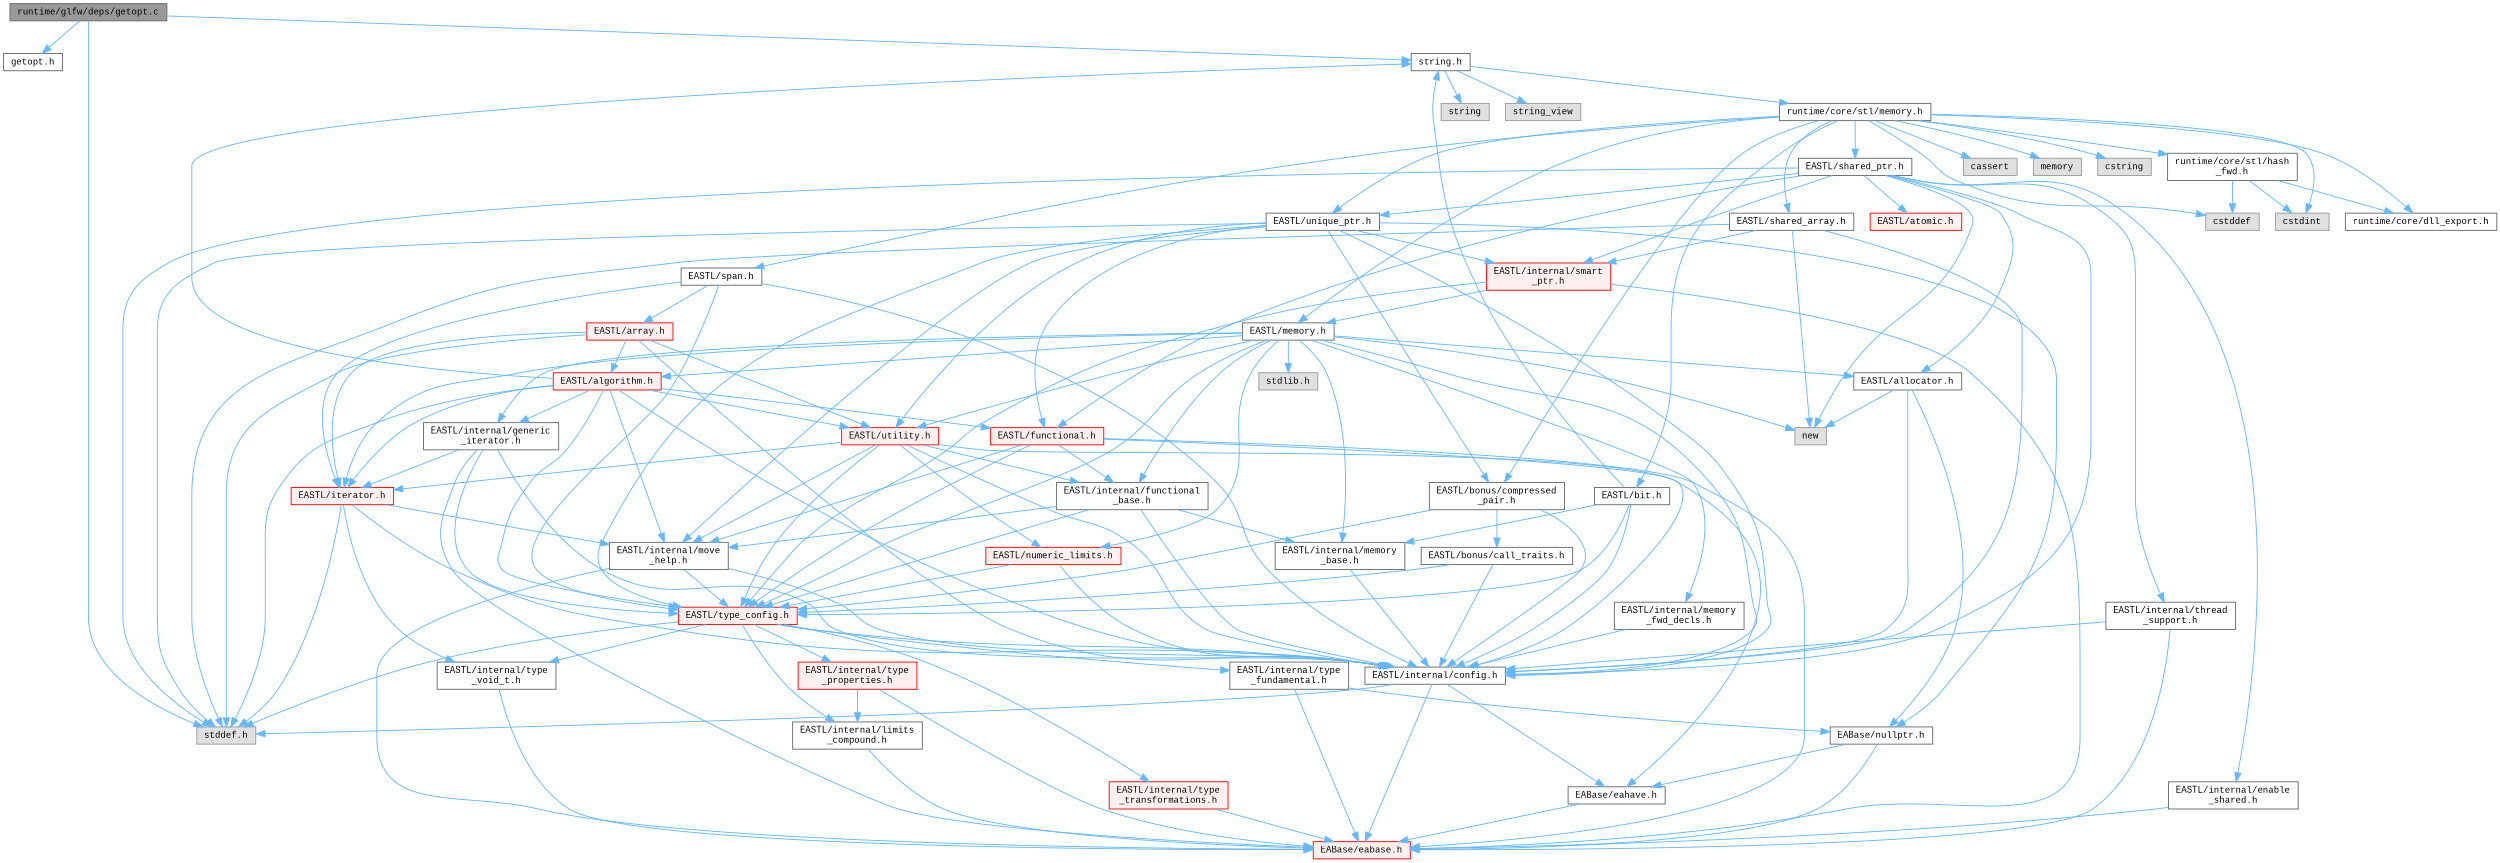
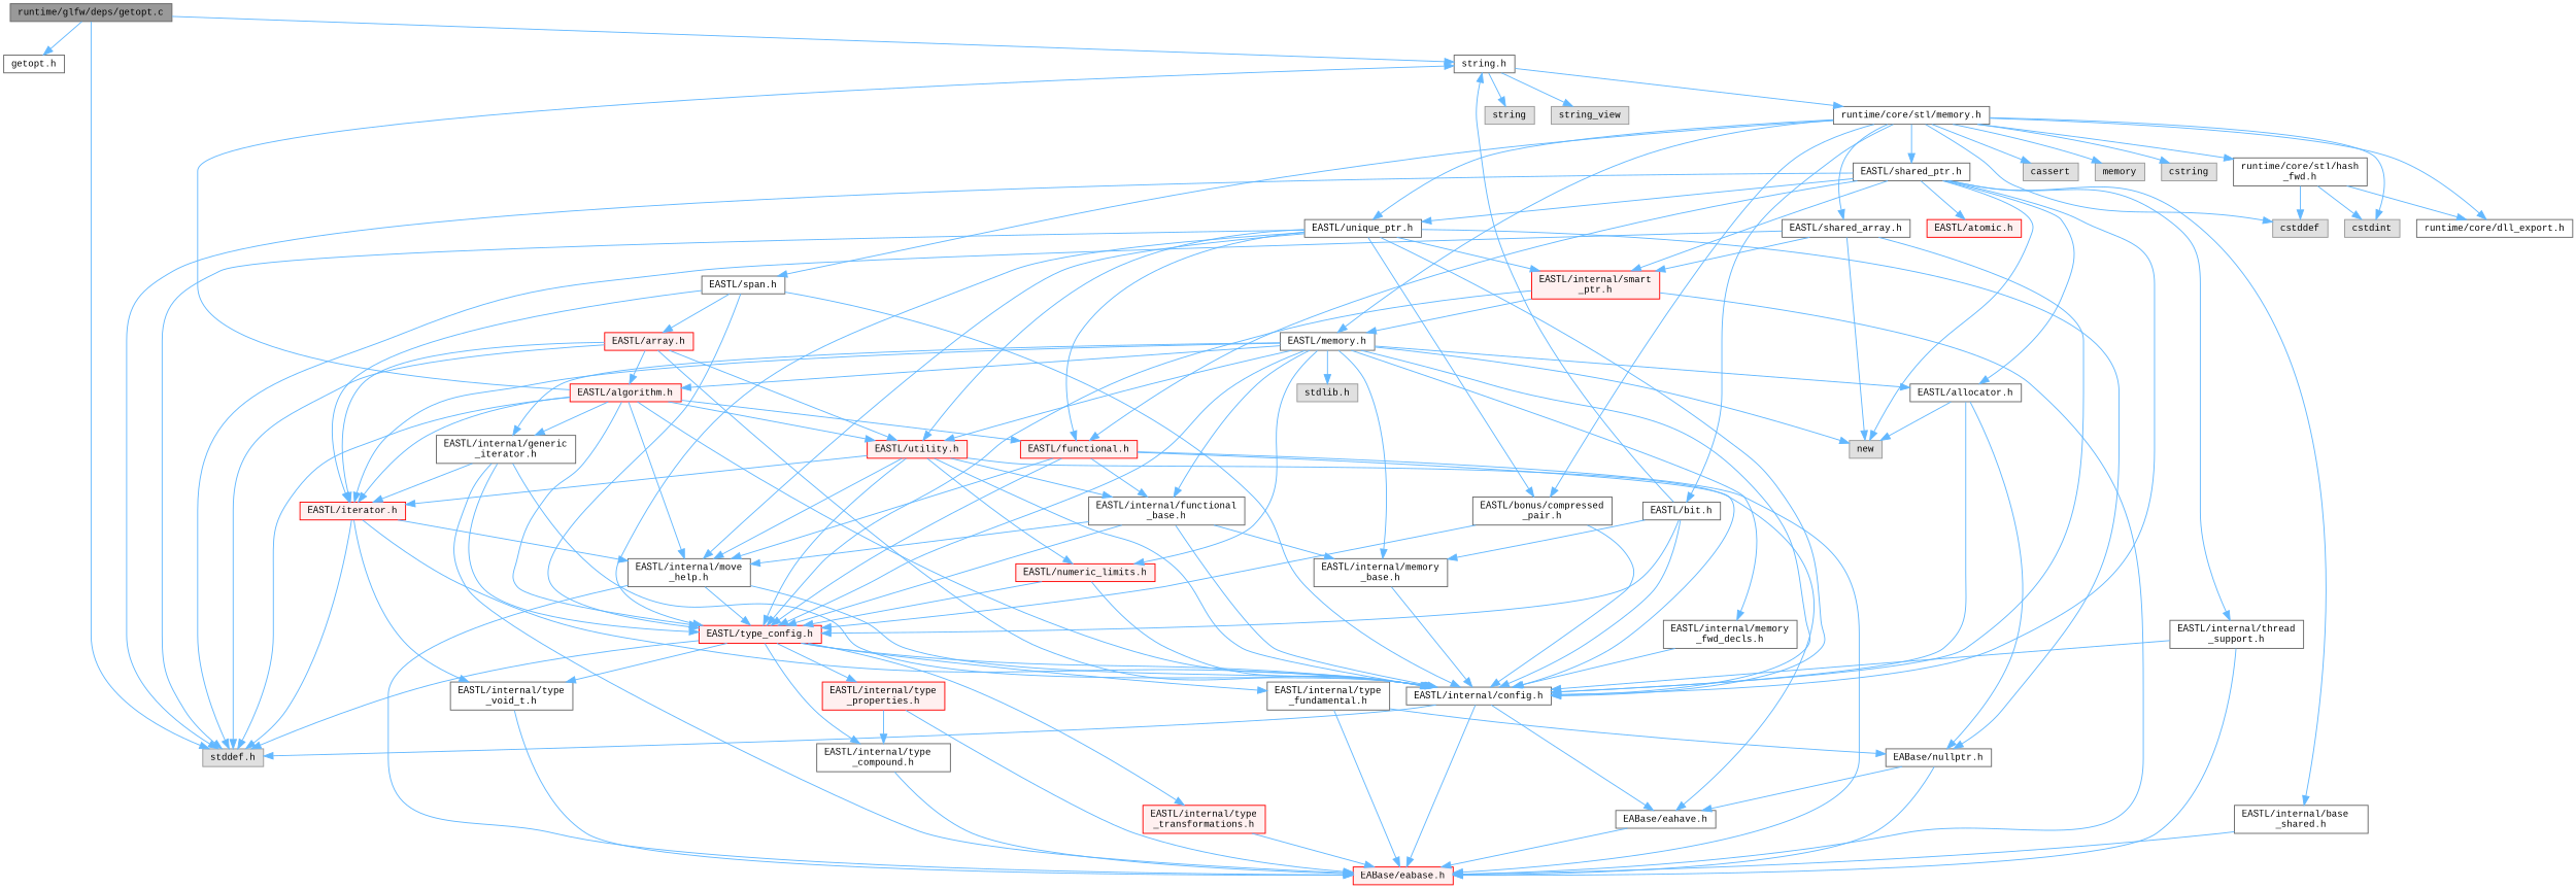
  digraph {
    fontname="Liberation Mono"
    node [color=grey40 fillcolor=white fontname="Liberation Mono" fontsize=10 shape=box style=filled]
    edge [color=steelblue1 fontname="Liberation Mono" fontsize=10 labelfontname=Helvetica labelfontsize=10 style=solid]
    n1 [color=gray40 fillcolor=grey60 fontcolor=black height=0.2 label="runtime/glfw/deps/getopt.c" width=0.4]
    n2 [height=0.2 label="getopt.h" width=0.4]
    n3 [color=grey60 fillcolor="#E0E0E0" height=0.2 label="stddef.h" width=0.4]
    n4 [height=0.2 label="string.h" width=0.4]
    n5 [color=grey60 fillcolor="#E0E0E0" height=0.2 label=string width=0.4]
    n6 [color=grey60 fillcolor="#E0E0E0" height=0.2 label=string_view width=0.4]
    n7 [height=0.2 label="runtime/core/stl/memory.h" width=0.4]
    n8 [color=grey60 fillcolor="#E0E0E0" height=0.2 label=cstddef width=0.4]
    n9 [color=grey60 fillcolor="#E0E0E0" height=0.2 label=cstdint width=0.4]
    n10 [color=grey60 fillcolor="#E0E0E0" height=0.2 label=cassert width=0.4]
    n11 [color=grey60 fillcolor="#E0E0E0" height=0.2 label=memory width=0.4]
    n12 [color=grey60 fillcolor="#E0E0E0" height=0.2 label=cstring width=0.4]
    n13 [height=0.2 label="EASTL/bit.h" width=0.4]
    n14 [height=0.2 label="EASTL/memory.h" width=0.4]
    n15 [height=0.2 label="EASTL/shared_array.h" width=0.4]
    n16 [height=0.2 label="EASTL/unique_ptr.h" width=0.4]
    n17 [height=0.2 label="EASTL/bonus/compressed\l_pair.h" width=0.4]
    n18 [height=0.2 label="EASTL/shared_ptr.h" width=0.4]
    n19 [height=0.2 label="EASTL/span.h" width=0.4]
    n20 [height=0.2 label="runtime/core/dll_export.h" width=0.4]
    n21 [height=0.2 label="runtime/core/stl/hash\l_fwd.h" width=0.4]
    n22 [height=0.2 label="EASTL/internal/config.h" width=0.4]
    n23 [height=0.2 label="EASTL/internal/memory\l_base.h" width=0.4]
    n24 [color=red fillcolor="#FFF0F0" height=0.2 label="EASTL/type_config.h" width=0.4]
    n25 [height=0.2 label="EASTL/internal/generic\l_iterator.h" width=0.4]
    n26 [color=red fillcolor="#FFF0F0" height=0.2 label="EASTL/iterator.h" width=0.4]
    n27 [height=0.2 label="EASTL/internal/memory\l_fwd_decls.h" width=0.4]
    n28 [height=0.2 label="EASTL/internal/functional\l_base.h" width=0.4]
    n29 [color=red fillcolor="#FFF0F0" height=0.2 label="EASTL/algorithm.h" width=0.4]
    n30 [color=red fillcolor="#FFF0F0" height=0.2 label="EASTL/utility.h" width=0.4]
    n31 [color=red fillcolor="#FFF0F0" height=0.2 label="EASTL/numeric_limits.h" width=0.4]
    n32 [height=0.2 label="EASTL/allocator.h" width=0.4]
    n33 [color=grey60 fillcolor="#E0E0E0" height=0.2 label=new width=0.4]
    n34 [color=grey60 fillcolor="#E0E0E0" height=0.2 label="stdlib.h" width=0.4]
    n35 [color=red fillcolor="#FFF0F0" height=0.2 label="EASTL/internal/smart\l_ptr.h" width=0.4]
    n36 [height=0.2 label="EABase/nullptr.h" width=0.4]
    n37 [height=0.2 label="EASTL/internal/move\l_help.h" width=0.4]
    n38 [color=red fillcolor="#FFF0F0" height=0.2 label="EASTL/functional.h" width=0.4]
-   n39 [height=0.2 label="EASTL/bonus/call_traits.h" width=0.4]
    n40 [height=0.2 label="EASTL/internal/thread\l_support.h" width=0.4]
    n41 [color=red fillcolor="#FFF0F0" height=0.2 label="EASTL/atomic.h" width=0.4]
-   n42 [height=0.2 label="EASTL/internal/enable\l_shared.h" width=0.4]
+   n42 [height=0.2 label="EASTL/internal/base\l_shared.h" width=0.4]
    n43 [color=red fillcolor="#FFF0F0" height=0.2 label="EASTL/array.h" width=0.4]
    n44 [color=red fillcolor="#FFF0F0" height=0.2 label="EABase/eabase.h" width=0.4]
    n45 [height=0.2 label="EABase/eahave.h" width=0.4]
    n46 [height=0.2 label="EASTL/internal/type\l_fundamental.h" width=0.4]
    n47 [color=red fillcolor="#FFF0F0" height=0.2 label="EASTL/internal/type\l_transformations.h" width=0.4]
    n48 [height=0.2 label="EASTL/internal/type\l_void_t.h" width=0.4]
    n49 [color=red fillcolor="#FFF0F0" height=0.2 label="EASTL/internal/type\l_properties.h" width=0.4]
-   n50 [height=0.2 label="EASTL/internal/limits\l_compound.h" width=0.4]
+   n50 [height=0.2 label="EASTL/internal/type\l_compound.h" width=0.4]
    n1 -> n2
    n1 -> n3
    n1 -> n4
    n4 -> n5
    n4 -> n6
    n4 -> n7
    n7 -> n8
    n7 -> n9
    n7 -> n10
    n7 -> n11
    n7 -> n12
    n7 -> n13
    n7 -> n14
    n7 -> n15
    n7 -> n16
    n7 -> n17
    n7 -> n18
    n7 -> n19
    n7 -> n20
    n7 -> n21
    n13 -> n4
    n13 -> n22
    n13 -> n23
    n13 -> n24
    n14 -> n22
    n14 -> n23
    n14 -> n24
    n14 -> n25
    n14 -> n26
    n14 -> n27
    n14 -> n28
    n14 -> n29
    n14 -> n30
    n14 -> n31
    n14 -> n32
    n14 -> n33
    n14 -> n34
    n15 -> n3
    n15 -> n22
    n15 -> n33
    n15 -> n35
    n16 -> n3
    n16 -> n17
    n16 -> n22
    n16 -> n24
    n16 -> n30
    n16 -> n35
    n16 -> n36
    n16 -> n37
    n16 -> n38
    n17 -> n22
    n17 -> n24
-   n17 -> n39
    n18 -> n3
    n18 -> n16
    n18 -> n22
    n18 -> n32
    n18 -> n33
    n18 -> n35
    n18 -> n38
    n18 -> n40
    n18 -> n41
    n18 -> n42
    n19 -> n22
    n19 -> n24
    n19 -> n26
    n19 -> n43
    n21 -> n8
    n21 -> n9
    n21 -> n20
    n22 -> n3
    n22 -> n44
    n22 -> n45
    n23 -> n22
    n24 -> n3
    n24 -> n22
    n24 -> n46
    n24 -> n47
    n24 -> n48
    n24 -> n49
    n24 -> n50
    n25 -> n22
    n25 -> n24
    n25 -> n26
    n25 -> n44
    n26 -> n3
    n26 -> n22
    n26 -> n37
    n26 -> n48
    n27 -> n22
    n28 -> n22
    n28 -> n23
    n28 -> n24
    n28 -> n37
    n29 -> n3
    n29 -> n4
    n29 -> n22
    n29 -> n24
    n29 -> n25
    n29 -> n26
    n29 -> n30
    n29 -> n37
    n29 -> n38
    n30 -> n22
    n30 -> n24
    n30 -> n26
    n30 -> n28
    n30 -> n31
    n30 -> n37
    n30 -> n45
    n31 -> n22
    n31 -> n24
    n32 -> n22
    n32 -> n33
    n32 -> n36
    n35 -> n14
    n35 -> n24
    n35 -> n44
    n36 -> n44
    n36 -> n45
    n37 -> n22
    n37 -> n24
    n37 -> n44
    n38 -> n22
    n38 -> n24
    n38 -> n28
    n38 -> n37
    n38 -> n44
-   n39 -> n22
-   n39 -> n24
    n40 -> n22
    n40 -> n44
    n42 -> n44
    n43 -> n3
    n43 -> n22
    n43 -> n26
    n43 -> n29
    n43 -> n30
    n45 -> n44
    n46 -> n36
    n46 -> n44
    n47 -> n44
    n48 -> n44
    n49 -> n44
    n49 -> n50
    n50 -> n44
  }
